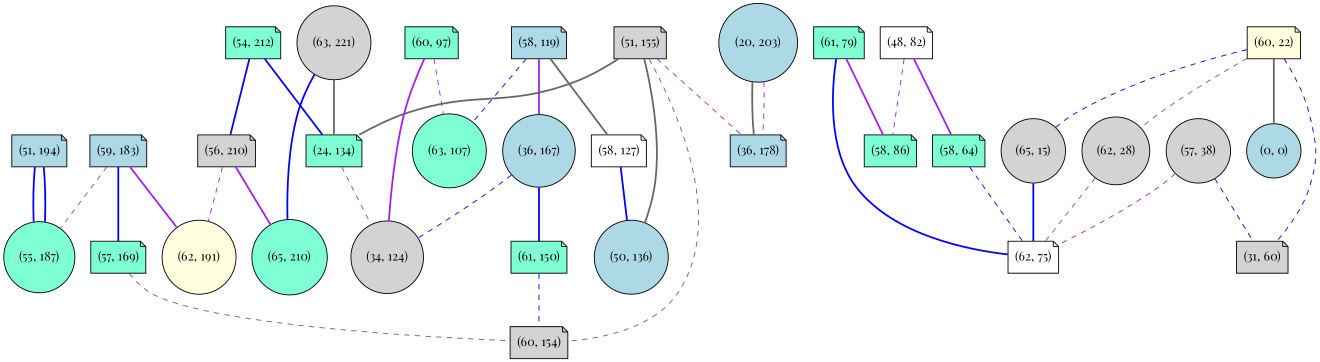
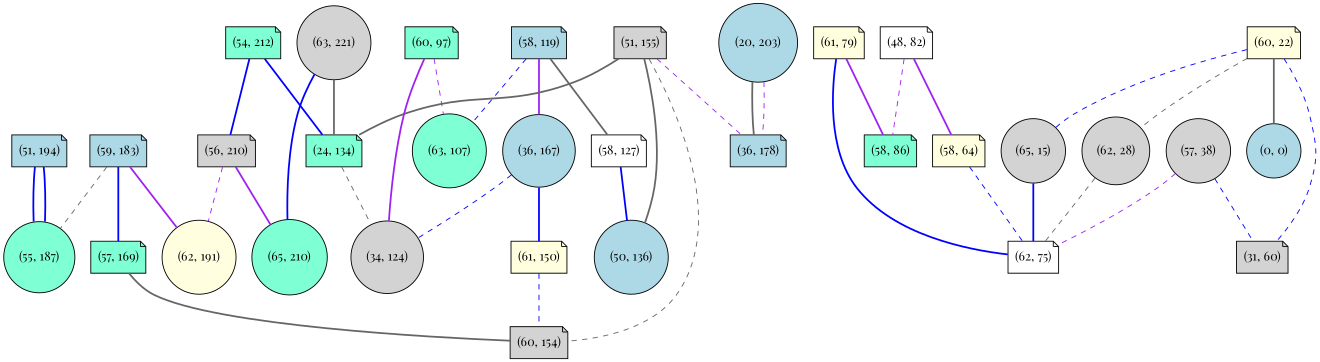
  graph {
    fontname="Playfair Display"
    node [fillcolor=aquamarine fontname="Playfair Display" shape=note style=filled]
    edge [color=blue fontname="Playfair Display" style=bold weight=1]
    "(56, 210)" [fillcolor=lightgrey]
    "(54, 212)"
    "(24, 134)"
    "(62, 191)" [fillcolor=lightyellow shape=circle]
    "(65, 210)" [shape=circle]
    "(34, 124)" [fillcolor=lightgrey shape=circle]
    "(59, 183)" [fillcolor=lightblue]
    "(57, 169)"
    "(55, 187)" [shape=circle]
    "(60, 154)" [fillcolor=lightgrey]
    "(58, 119)" [fillcolor=lightblue]
    n12 [fillcolor=lightblue label="(36, 167)" shape=circle]
    "(58, 127)" [fillcolor=white]
    "(63, 107)" [shape=circle]
-   "(61, 150)"
+   "(61, 150)" [fillcolor=lightyellow]
    "(50, 136)" [fillcolor=lightblue shape=circle]
    "(51, 155)" [fillcolor=lightgrey]
    "(36, 178)" [fillcolor=lightblue]
    "(60, 97)"
    "(48, 82)" [fillcolor=white]
-   "(58, 64)"
+   "(58, 64)" [fillcolor=lightyellow]
    "(58, 86)"
    "(62, 75)" [fillcolor=white]
    "(63, 221)" [fillcolor=lightgrey shape=circle]
    "(57, 38)" [fillcolor=lightgrey shape=circle]
    "(31, 60)" [fillcolor=lightgrey]
    "(60, 22)" [fillcolor=lightyellow]
    "(0, 0)" [fillcolor=lightblue shape=circle]
    "(65, 15)" [fillcolor=lightgrey shape=circle]
    "(62, 28)" [fillcolor=lightgrey shape=circle]
    "(20, 203)" [fillcolor=lightblue shape=circle]
    "(51, 194)" [fillcolor=lightblue]
-   "(61, 79)"
+   "(61, 79)" [fillcolor=lightyellow]
    "(56, 210)" -- "(62, 191)" [color=purple style=dashed]
    "(56, 210)" -- "(65, 210)" [color=purple]
    "(54, 212)" -- "(56, 210)"
    "(54, 212)" -- "(24, 134)" [weight=3]
    "(24, 134)" -- "(34, 124)" [color=gray40 style=dashed]
    "(59, 183)" -- "(62, 191)" [color=purple]
    "(59, 183)" -- "(57, 169)"
    "(59, 183)" -- "(55, 187)" [color=gray40 style=dashed]
-   "(57, 169)" -- "(60, 154)" [color=gray40 style=dashed]
+   "(57, 169)" -- "(60, 154)" [color=gray40]
    "(58, 119)" -- n12 [color=purple weight=3]
    "(58, 119)" -- "(58, 127)" [color=gray40]
    "(58, 119)" -- "(63, 107)" [style=dashed weight=3]
    n12 -- "(34, 124)" [style=dashed]
    n12 -- "(61, 150)" [weight=3]
    "(58, 127)" -- "(50, 136)"
    "(61, 150)" -- "(60, 154)" [style=dashed]
    "(51, 155)" -- "(24, 134)" [color=gray40 weight=3]
    "(51, 155)" -- "(60, 154)" [color=gray40 style=dashed]
    "(51, 155)" -- "(50, 136)" [color=gray40]
    "(51, 155)" -- "(36, 178)" [color=purple style=dashed]
    "(60, 97)" -- "(34, 124)" [color=purple]
    "(60, 97)" -- "(63, 107)" [color=purple style=dashed]
    "(48, 82)" -- "(58, 64)" [color=purple]
    "(48, 82)" -- "(58, 86)" [color=purple style=dashed weight=3]
    "(58, 64)" -- "(62, 75)" [style=dashed]
    "(63, 221)" -- "(24, 134)" [color=gray40 weight=3]
    "(63, 221)" -- "(65, 210)"
    "(57, 38)" -- "(62, 75)" [color=purple style=dashed weight=3]
    "(57, 38)" -- "(31, 60)" [style=dashed]
    "(60, 22)" -- "(31, 60)" [style=dashed]
    "(60, 22)" -- "(0, 0)" [color=gray40 weight=4]
    "(60, 22)" -- "(65, 15)" [style=dashed]
    "(60, 22)" -- "(62, 28)" [color=gray40 style=dashed]
    "(65, 15)" -- "(62, 75)" [weight=3]
    "(62, 28)" -- "(62, 75)" [color=gray40 style=dashed weight=3]
    "(20, 203)" -- "(36, 178)" [color=gray40]
    "(20, 203)" -- "(36, 178)" [color=purple style=dashed]
    "(51, 194)" -- "(55, 187)"
    "(51, 194)" -- "(55, 187)"
    "(61, 79)" -- "(58, 86)" [color=purple]
    "(61, 79)" -- "(62, 75)" [weight=3]
  }
